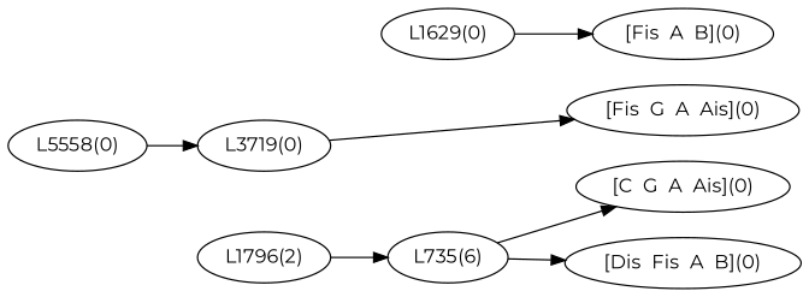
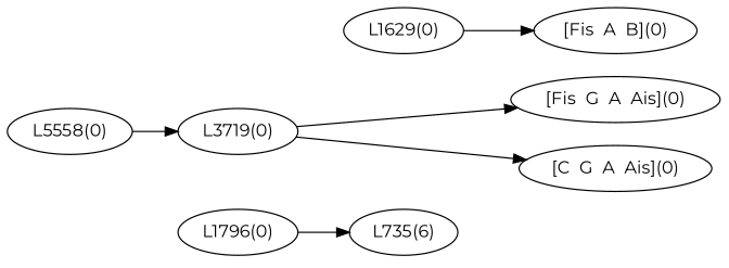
  digraph {
    fontname=Montserrat
    rankdir=LR
    node [fontname=Montserrat]
    edge [fontname=Montserrat]
    "L5558(0)"
-   "L1796(0)" [label="L1796(2)"]
+   "L1796(0)"
    "L3719(0)"
    "L1629(0)"
    n5 [label="L735(6)"]
    "[Fis  A  B](0)"
-   "[Dis  Fis  A  B](0)"
    "[C  G  A  Ais](0)"
    "[Fis  G  A  Ais](0)"
    subgraph sub_1 {
      rank=min
      "L5558(0)"
    }
    subgraph sub_2 {
      rank=same
      "L1796(0)"
      "L3719(0)"
    }
    subgraph sub_3 {
      rank=same
      "L1629(0)"
      n5
    }
    subgraph sub_4 {
      rank=max
      "[Fis  A  B](0)"
-     "[Dis  Fis  A  B](0)"
      "[C  G  A  Ais](0)"
      "[Fis  G  A  Ais](0)"
    }
    "L5558(0)" -> "L3719(0)"
    "L1796(0)" -> n5
-   n5 -> "[C  G  A  Ais](0)"
+   "L3719(0)" -> "[C  G  A  Ais](0)"
    "L3719(0)" -> "[Fis  G  A  Ais](0)"
    "L1629(0)" -> "[Fis  A  B](0)"
-   n5 -> "[Dis  Fis  A  B](0)"
  }
